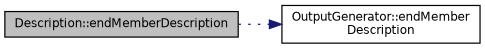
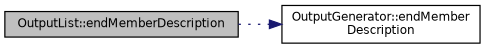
  digraph {
    rankdir=LR
    node [color=black fontname=Helvetica fontsize=10 shape=record style=filled]
-   n1 [fillcolor=grey75 fontcolor=black height=0.2 label="Description::endMemberDescription" width=0.4]
+   n1 [fillcolor=grey75 fontcolor=black height=0.2 label="OutputList::endMemberDescription" width=0.4]
    n2 [fillcolor=white height=0.2 label="OutputGenerator::endMember\lDescription" width=0.4]
    n1 -> n2 [color=midnightblue fontname=Helvetica fontsize=10 labelfontname=Helvetica labelfontsize=10 style=dotted]
  }
